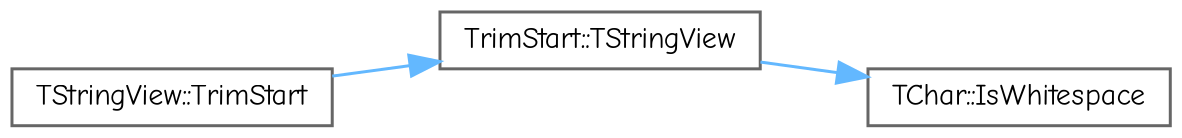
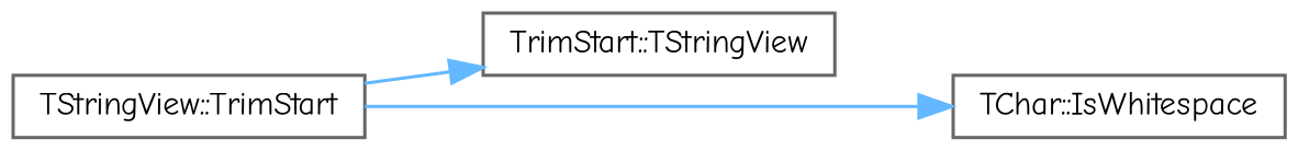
  digraph {
    fontname="Comic Neue"
    rankdir=LR
    node [color=grey40 fillcolor=white fontname="Comic Neue" fontsize=10 shape=box style=filled]
    edge [color=steelblue1 fontname="Comic Neue" fontsize=10 labelfontname=Helvetica labelfontsize=10 style=solid]
    n1 [height=0.2 label="TrimStart::TStringView" width=0.4]
    n2 [height=0.2 label="TStringView::TrimStart" width=0.4]
    n3 [height=0.2 label="TChar::IsWhitespace" width=0.4]
    n2 -> n1
-   n1 -> n3
+   n2 -> n3
  }
